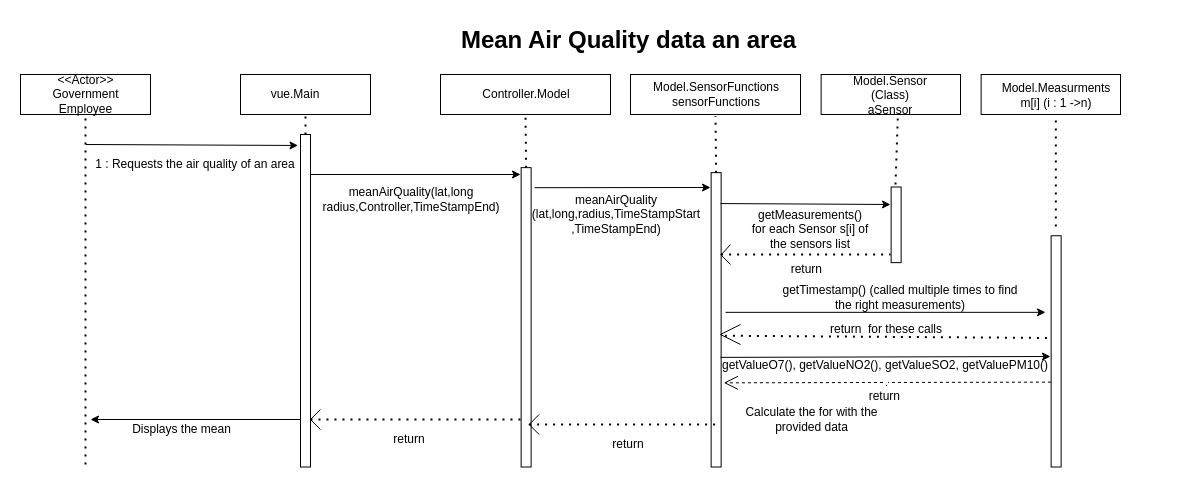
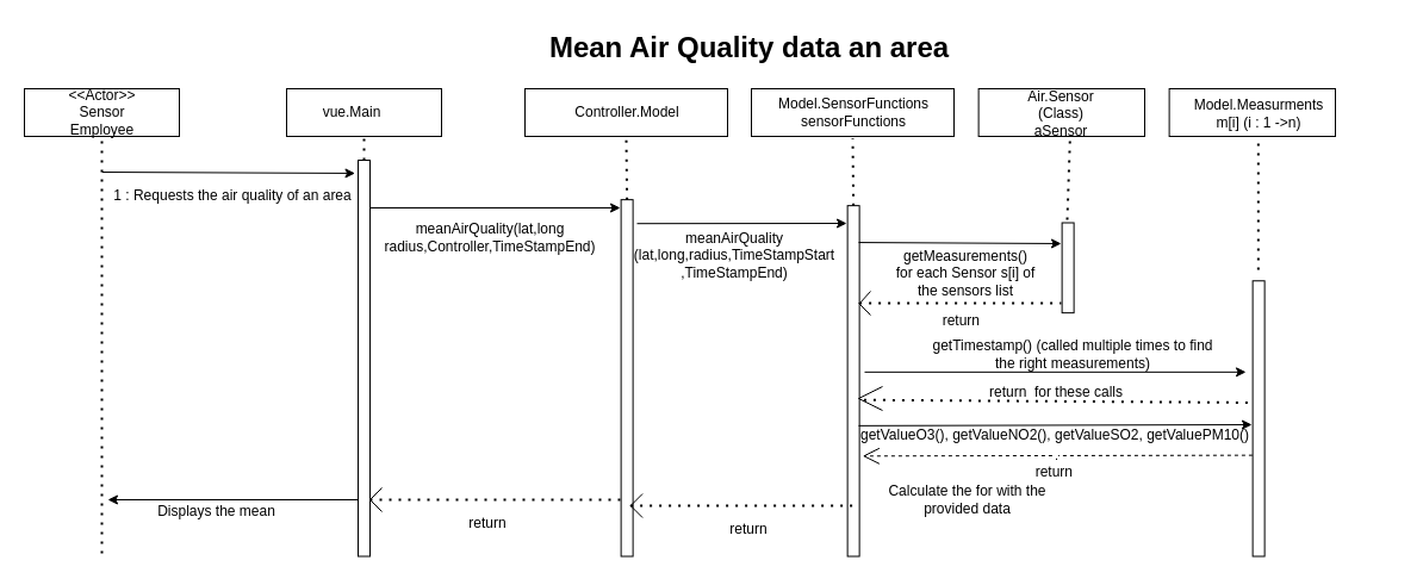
  <mxCell id="0" />
  <mxCell id="1" parent="0" />
  <mxCell id="2" value="" style="rounded=0;whiteSpace=wrap;html=1;" parent="1" vertex="1"><mxGeometry x="240" y="74" width="130" height="40" as="geometry" /></mxCell>
  <mxCell id="3" value="vue.Main" style="text;html=1;strokeColor=none;fillColor=none;align=center;verticalAlign=middle;whiteSpace=wrap;rounded=0;" parent="1" vertex="1"><mxGeometry x="265" y="79" width="60" height="30" as="geometry" /></mxCell>
  <mxCell id="4" value="" style="rounded=0;whiteSpace=wrap;html=1;" parent="1" vertex="1"><mxGeometry x="20" y="74" width="130" height="40" as="geometry" /></mxCell>
- <mxCell id="5" value="&amp;lt;&amp;lt;Actor&amp;gt;&amp;gt;&lt;br&gt;Government Employee" style="text;html=1;strokeColor=none;fillColor=none;align=center;verticalAlign=middle;whiteSpace=wrap;rounded=0;" parent="1" vertex="1"><mxGeometry x="47.5" y="79" width="75" height="30" as="geometry" /></mxCell>
+ <mxCell id="5" value="&amp;lt;&amp;lt;Actor&amp;gt;&amp;gt;&lt;br&gt;Sensor Employee" style="text;html=1;strokeColor=none;fillColor=none;align=center;verticalAlign=middle;whiteSpace=wrap;rounded=0;" parent="1" vertex="1"><mxGeometry x="47.5" y="79" width="75" height="30" as="geometry" /></mxCell>
  <mxCell id="6" value="" style="endArrow=classic;html=1;rounded=0;entryX=0.967;entryY=-0.25;entryDx=0;entryDy=0;entryPerimeter=0;exitX=0.024;exitY=0;exitDx=0;exitDy=0;exitPerimeter=0;" parent="1" target="7" edge="1"><mxGeometry width="50" height="50" relative="1" as="geometry"><mxPoint x="85.28" y="144" as="sourcePoint" /><mxPoint x="220" y="144" as="targetPoint" /></mxGeometry></mxCell>
  <mxCell id="7" value="" style="rounded=0;whiteSpace=wrap;html=1;rotation=-90;" parent="1" vertex="1"><mxGeometry x="138.75" y="295.25" width="332.5" height="10" as="geometry" /></mxCell>
  <mxCell id="8" value="" style="endArrow=classic;html=1;rounded=0;" parent="1" edge="1"><mxGeometry width="50" height="50" relative="1" as="geometry"><mxPoint x="310" y="174" as="sourcePoint" /><mxPoint x="520" y="174" as="targetPoint" /></mxGeometry></mxCell>
  <mxCell id="9" value="meanAirQuality(lat,long&lt;br&gt;radius,Controller,TimeStampEnd)" style="text;html=1;strokeColor=none;fillColor=none;align=center;verticalAlign=middle;whiteSpace=wrap;rounded=0;" parent="1" vertex="1"><mxGeometry x="380.63" y="184" width="60" height="30" as="geometry" /></mxCell>
  <mxCell id="10" value="" style="endArrow=none;dashed=1;html=1;dashPattern=1 3;strokeWidth=2;rounded=0;" parent="1" edge="1"><mxGeometry width="50" height="50" relative="1" as="geometry"><mxPoint x="310" y="419" as="sourcePoint" /><mxPoint x="520" y="419" as="targetPoint" /></mxGeometry></mxCell>
  <mxCell id="11" value="" style="endArrow=none;html=1;rounded=0;" parent="1" edge="1"><mxGeometry width="50" height="50" relative="1" as="geometry"><mxPoint x="310" y="419" as="sourcePoint" /><mxPoint x="320" y="409" as="targetPoint" /></mxGeometry></mxCell>
  <mxCell id="12" value="" style="endArrow=none;html=1;rounded=0;" parent="1" edge="1"><mxGeometry width="50" height="50" relative="1" as="geometry"><mxPoint x="310" y="419" as="sourcePoint" /><mxPoint x="320" y="429" as="targetPoint" /><Array as="points"><mxPoint x="320" y="429" /></Array></mxGeometry></mxCell>
  <mxCell id="13" value="return" style="text;html=1;strokeColor=none;fillColor=none;align=center;verticalAlign=middle;whiteSpace=wrap;rounded=0;" parent="1" vertex="1"><mxGeometry x="379" y="424" width="60" height="30" as="geometry" /></mxCell>
  <mxCell id="14" value="" style="endArrow=classic;html=1;rounded=0;exitX=0.459;exitY=-0.383;exitDx=0;exitDy=0;exitPerimeter=0;" parent="1" edge="1"><mxGeometry width="50" height="50" relative="1" as="geometry"><mxPoint x="300" y="419" as="sourcePoint" /><mxPoint x="90" y="419" as="targetPoint" /></mxGeometry></mxCell>
  <mxCell id="15" value="Displays the mean" style="text;html=1;strokeColor=none;fillColor=none;align=center;verticalAlign=middle;whiteSpace=wrap;rounded=0;" parent="1" vertex="1"><mxGeometry x="119" y="414" width="125" height="30" as="geometry" /></mxCell>
  <mxCell id="16" value="" style="endArrow=none;dashed=1;html=1;dashPattern=1 3;strokeWidth=2;rounded=0;entryX=0.5;entryY=1;entryDx=0;entryDy=0;" parent="1" target="4" edge="1"><mxGeometry width="50" height="50" relative="1" as="geometry"><mxPoint x="85" y="464" as="sourcePoint" /><mxPoint x="90" y="124" as="targetPoint" /></mxGeometry></mxCell>
  <mxCell id="17" value="1 : Requests the air quality of an area" style="text;html=1;strokeColor=none;fillColor=none;align=center;verticalAlign=middle;whiteSpace=wrap;rounded=0;" parent="1" vertex="1"><mxGeometry x="85" y="149" width="220" height="30" as="geometry" /></mxCell>
  <mxCell id="18" value="" style="endArrow=none;dashed=1;html=1;dashPattern=1 3;strokeWidth=2;rounded=0;entryX=0.5;entryY=1;entryDx=0;entryDy=0;exitX=1;exitY=0.5;exitDx=0;exitDy=0;" parent="1" source="7" target="2" edge="1"><mxGeometry width="50" height="50" relative="1" as="geometry"><mxPoint x="230" y="174" as="sourcePoint" /><mxPoint x="280" y="124" as="targetPoint" /></mxGeometry></mxCell>
  <mxCell id="19" value="" style="rounded=0;whiteSpace=wrap;html=1;" parent="1" vertex="1"><mxGeometry x="440" y="74" width="170" height="40" as="geometry" /></mxCell>
  <mxCell id="20" value="Controller.Model" style="text;html=1;strokeColor=none;fillColor=none;align=center;verticalAlign=middle;whiteSpace=wrap;rounded=0;" parent="1" vertex="1"><mxGeometry x="495.62" y="79" width="60" height="30" as="geometry" /></mxCell>
  <mxCell id="21" value="" style="rounded=0;whiteSpace=wrap;html=1;rotation=-90;" parent="1" vertex="1"><mxGeometry x="375.95" y="311.83" width="299.37" height="10" as="geometry" /></mxCell>
  <mxCell id="22" value="" style="endArrow=none;dashed=1;html=1;dashPattern=1 3;strokeWidth=2;rounded=0;exitX=1;exitY=0.5;exitDx=0;exitDy=0;entryX=0.5;entryY=1.036;entryDx=0;entryDy=0;entryPerimeter=0;" parent="1" source="21" target="19" edge="1"><mxGeometry width="50" height="50" relative="1" as="geometry"><mxPoint x="520.62" y="134" as="sourcePoint" /><mxPoint x="570.62" y="84" as="targetPoint" /></mxGeometry></mxCell>
  <mxCell id="23" value="" style="rounded=0;whiteSpace=wrap;html=1;" parent="1" vertex="1"><mxGeometry x="630" y="74" width="170" height="40" as="geometry" /></mxCell>
  <mxCell id="24" value="Model.SensorFunctions sensorFunctions" style="text;html=1;strokeColor=none;fillColor=none;align=center;verticalAlign=middle;whiteSpace=wrap;rounded=0;" parent="1" vertex="1"><mxGeometry x="685.62" y="79" width="60" height="30" as="geometry" /></mxCell>
  <mxCell id="25" value="" style="rounded=0;whiteSpace=wrap;html=1;rotation=-90;" parent="1" vertex="1"><mxGeometry x="568.45" y="314.33" width="294.37" height="10" as="geometry" /></mxCell>
  <mxCell id="26" value="Calculate the for with the provided data" style="text;html=1;strokeColor=none;fillColor=none;align=center;verticalAlign=middle;whiteSpace=wrap;rounded=0;" parent="1" vertex="1"><mxGeometry x="722.82" y="404" width="177.18" height="30" as="geometry" /></mxCell>
  <mxCell id="27" value="" style="endArrow=none;dashed=1;html=1;dashPattern=1 3;strokeWidth=2;rounded=0;exitX=1;exitY=0.5;exitDx=0;exitDy=0;entryX=0.5;entryY=1.036;entryDx=0;entryDy=0;entryPerimeter=0;" parent="1" source="25" target="23" edge="1"><mxGeometry width="50" height="50" relative="1" as="geometry"><mxPoint x="710.62" y="134" as="sourcePoint" /><mxPoint x="760.62" y="84" as="targetPoint" /></mxGeometry></mxCell>
  <mxCell id="28" value="" style="endArrow=classic;html=1;rounded=0;exitX=0.933;exitY=1.337;exitDx=0;exitDy=0;exitPerimeter=0;" parent="1" source="21" edge="1"><mxGeometry width="50" height="50" relative="1" as="geometry"><mxPoint x="550" y="256.75" as="sourcePoint" /><mxPoint x="710" y="187" as="targetPoint" /></mxGeometry></mxCell>
  <mxCell id="29" value="meanAirQuality&lt;br&gt;(lat,long,radius,TimeStampStart&lt;br&gt;,TimeStampEnd)" style="text;html=1;strokeColor=none;fillColor=none;align=center;verticalAlign=middle;whiteSpace=wrap;rounded=0;" parent="1" vertex="1"><mxGeometry x="545.62" y="199.33" width="140" height="30" as="geometry" /></mxCell>
  <mxCell id="30" value="" style="endArrow=none;dashed=1;html=1;dashPattern=1 3;strokeWidth=2;rounded=0;entryX=0.5;entryY=0;entryDx=0;entryDy=0;" parent="1" edge="1"><mxGeometry width="50" height="50" relative="1" as="geometry"><mxPoint x="528.62" y="424" as="sourcePoint" /><mxPoint x="717.5" y="424" as="targetPoint" /></mxGeometry></mxCell>
  <mxCell id="31" value="" style="endArrow=none;html=1;rounded=0;" parent="1" edge="1"><mxGeometry width="50" height="50" relative="1" as="geometry"><mxPoint x="528.62" y="424" as="sourcePoint" /><mxPoint x="538.62" y="414" as="targetPoint" /></mxGeometry></mxCell>
  <mxCell id="32" value="" style="endArrow=none;html=1;rounded=0;" parent="1" edge="1"><mxGeometry width="50" height="50" relative="1" as="geometry"><mxPoint x="528.62" y="424" as="sourcePoint" /><mxPoint x="538.62" y="434" as="targetPoint" /><Array as="points"><mxPoint x="538.62" y="434" /></Array></mxGeometry></mxCell>
  <mxCell id="33" value="return" style="text;html=1;strokeColor=none;fillColor=none;align=center;verticalAlign=middle;whiteSpace=wrap;rounded=0;" parent="1" vertex="1"><mxGeometry x="597.62" y="429" width="60" height="30" as="geometry" /></mxCell>
  <mxCell id="34" value="" style="rounded=0;whiteSpace=wrap;html=1;rotation=-90;" parent="1" vertex="1"><mxGeometry x="857.82" y="219.33" width="75.63" height="10" as="geometry" /></mxCell>
  <mxCell id="35" value="" style="endArrow=none;dashed=1;html=1;dashPattern=1 3;strokeWidth=2;rounded=0;entryX=0.551;entryY=0.997;entryDx=0;entryDy=0;entryPerimeter=0;" parent="1" target="36" edge="1"><mxGeometry width="50" height="50" relative="1" as="geometry"><mxPoint x="895" y="184" as="sourcePoint" /><mxPoint x="895.35" y="105.88" as="targetPoint" /></mxGeometry></mxCell>
  <mxCell id="36" value="" style="rounded=0;whiteSpace=wrap;html=1;" parent="1" vertex="1"><mxGeometry x="820.62" y="74" width="139.38" height="40" as="geometry" /></mxCell>
- <mxCell id="37" value="Model.Sensor&lt;br&gt;(Class) aSensor" style="text;html=1;strokeColor=none;fillColor=none;align=center;verticalAlign=middle;whiteSpace=wrap;rounded=0;" parent="1" vertex="1"><mxGeometry x="850.31" y="79" width="80" height="32.5" as="geometry" /></mxCell>
+ <mxCell id="37" value="Air.Sensor&lt;br&gt;(Class) aSensor" style="text;html=1;strokeColor=none;fillColor=none;align=center;verticalAlign=middle;whiteSpace=wrap;rounded=0;" parent="1" vertex="1"><mxGeometry x="850.31" y="79" width="80" height="32.5" as="geometry" /></mxCell>
  <mxCell id="38" value="" style="endArrow=classic;html=1;rounded=0;exitX=0.895;exitY=0.937;exitDx=0;exitDy=0;exitPerimeter=0;" parent="1" source="25" edge="1"><mxGeometry width="50" height="50" relative="1" as="geometry"><mxPoint x="732" y="301.12" as="sourcePoint" /><mxPoint x="890" y="204" as="targetPoint" /></mxGeometry></mxCell>
  <mxCell id="39" value="getMeasurements()&lt;br&gt;for each Sensor s[i] of the sensors list" style="text;html=1;strokeColor=none;fillColor=none;align=center;verticalAlign=middle;whiteSpace=wrap;rounded=0;" parent="1" vertex="1"><mxGeometry x="745" y="204" width="130" height="50" as="geometry" /></mxCell>
  <mxCell id="40" value="" style="rounded=0;whiteSpace=wrap;html=1;rotation=-90;" parent="1" vertex="1"><mxGeometry x="940" y="345.88" width="231.25" height="10" as="geometry" /></mxCell>
  <mxCell id="41" value="" style="endArrow=none;dashed=1;html=1;dashPattern=1 3;strokeWidth=2;rounded=0;" parent="1" edge="1"><mxGeometry width="50" height="50" relative="1" as="geometry"><mxPoint x="1055.35" y="225.88" as="sourcePoint" /><mxPoint x="1055.35" y="105.88" as="targetPoint" /></mxGeometry></mxCell>
  <mxCell id="42" value="" style="rounded=0;whiteSpace=wrap;html=1;" parent="1" vertex="1"><mxGeometry x="980.62" y="74" width="139.38" height="40" as="geometry" /></mxCell>
  <mxCell id="43" value="Model.Measurments&lt;br&gt;m[i] (i : 1 -&amp;gt;n)" style="text;html=1;strokeColor=none;fillColor=none;align=center;verticalAlign=middle;whiteSpace=wrap;rounded=0;" parent="1" vertex="1"><mxGeometry x="1015.78" y="80.25" width="79.69" height="30" as="geometry" /></mxCell>
  <mxCell id="44" value="" style="endArrow=none;dashed=1;html=1;dashPattern=1 3;strokeWidth=2;rounded=0;" parent="1" edge="1"><mxGeometry width="50" height="50" relative="1" as="geometry"><mxPoint x="720.62" y="254" as="sourcePoint" /><mxPoint x="890" y="254" as="targetPoint" /></mxGeometry></mxCell>
  <mxCell id="45" value="" style="endArrow=none;html=1;rounded=0;exitX=0.722;exitY=1.036;exitDx=0;exitDy=0;exitPerimeter=0;" parent="1" source="25" edge="1"><mxGeometry width="50" height="50" relative="1" as="geometry"><mxPoint x="720.62" y="364" as="sourcePoint" /><mxPoint x="730" y="244" as="targetPoint" /></mxGeometry></mxCell>
  <mxCell id="46" value="" style="endArrow=none;html=1;rounded=0;" parent="1" edge="1"><mxGeometry width="50" height="50" relative="1" as="geometry"><mxPoint x="720" y="254" as="sourcePoint" /><mxPoint x="730" y="264" as="targetPoint" /><Array as="points" /></mxGeometry></mxCell>
  <mxCell id="47" value="return&amp;nbsp;" style="text;html=1;strokeColor=none;fillColor=none;align=center;verticalAlign=middle;whiteSpace=wrap;rounded=0;" parent="1" vertex="1"><mxGeometry x="850.62" y="381" width="70" height="30" as="geometry" /></mxCell>
  <mxCell id="48" value="return&amp;nbsp;" style="text;html=1;strokeColor=none;fillColor=none;align=center;verticalAlign=middle;whiteSpace=wrap;rounded=0;" parent="1" vertex="1"><mxGeometry x="772.5" y="254" width="70" height="30" as="geometry" /></mxCell>
  <mxCell id="49" value="getTimestamp() (called multiple times to find the right measurements)" style="text;html=1;strokeColor=none;fillColor=none;align=center;verticalAlign=middle;whiteSpace=wrap;rounded=0;" parent="1" vertex="1"><mxGeometry x="780.31" y="281.83" width="240" height="30" as="geometry" /></mxCell>
  <mxCell id="50" value="" style="endArrow=classic;html=1;rounded=0;" parent="1" edge="1"><mxGeometry width="50" height="50" relative="1" as="geometry"><mxPoint x="725" y="311.83" as="sourcePoint" /><mxPoint x="1045" y="311.83" as="targetPoint" /></mxGeometry></mxCell>
  <mxCell id="51" value="" style="endArrow=none;dashed=1;html=1;dashPattern=1 3;strokeWidth=2;rounded=0;exitX=0.446;exitY=1.378;exitDx=0;exitDy=0;exitPerimeter=0;entryX=0.558;entryY=-0.207;entryDx=0;entryDy=0;entryPerimeter=0;" parent="1" source="25" target="40" edge="1"><mxGeometry width="50" height="50" relative="1" as="geometry"><mxPoint x="651" y="484" as="sourcePoint" /><mxPoint x="970" y="484" as="targetPoint" /><Array as="points" /></mxGeometry></mxCell>
  <mxCell id="52" value="return&amp;nbsp; for these calls" style="text;html=1;strokeColor=none;fillColor=none;align=center;verticalAlign=middle;whiteSpace=wrap;rounded=0;" parent="1" vertex="1"><mxGeometry x="820.62" y="314.33" width="130" height="30" as="geometry" /></mxCell>
  <mxCell id="53" value="" style="endArrow=none;html=1;rounded=0;" parent="1" edge="1"><mxGeometry width="50" height="50" relative="1" as="geometry"><mxPoint x="720" y="334" as="sourcePoint" /><mxPoint x="740" y="324" as="targetPoint" /></mxGeometry></mxCell>
  <mxCell id="54" value="" style="endArrow=none;html=1;rounded=0;" parent="1" edge="1"><mxGeometry width="50" height="50" relative="1" as="geometry"><mxPoint x="720" y="334" as="sourcePoint" /><mxPoint x="740" y="344" as="targetPoint" /></mxGeometry></mxCell>
  <mxCell id="55" value="" style="endArrow=classic;html=1;rounded=0;" parent="1" edge="1"><mxGeometry width="50" height="50" relative="1" as="geometry"><mxPoint x="720" y="356.88" as="sourcePoint" /><mxPoint x="1050" y="356" as="targetPoint" /></mxGeometry></mxCell>
- <mxCell id="56" value="&lt;div&gt;getValueO7(), getValueNO2(), getValueSO2, getValuePM10()&lt;br&gt;&lt;/div&gt;" style="text;html=1;strokeColor=none;fillColor=none;align=center;verticalAlign=middle;whiteSpace=wrap;rounded=0;" parent="1" vertex="1"><mxGeometry x="720" y="350" width="330" height="30" as="geometry" /></mxCell>
+ <mxCell id="56" value="&lt;div&gt;getValueO3(), getValueNO2(), getValueSO2, getValuePM10()&lt;br&gt;&lt;/div&gt;" style="text;html=1;strokeColor=none;fillColor=none;align=center;verticalAlign=middle;whiteSpace=wrap;rounded=0;" parent="1" vertex="1"><mxGeometry x="720" y="350" width="330" height="30" as="geometry" /></mxCell>
  <mxCell id="57" value="." style="endArrow=open;endSize=12;dashed=1;html=1;rounded=0;entryX=0.286;entryY=1.265;entryDx=0;entryDy=0;entryPerimeter=0;exitX=0.367;exitY=-0.02;exitDx=0;exitDy=0;exitPerimeter=0;" parent="1" source="40" target="25" edge="1"><mxGeometry width="160" relative="1" as="geometry"><mxPoint x="680" y="364" as="sourcePoint" /><mxPoint x="580" y="364" as="targetPoint" /></mxGeometry></mxCell>
  <mxCell id="58" value="Mean Air Quality data an area" style="text;strokeColor=none;fillColor=none;html=1;fontSize=24;fontStyle=1;verticalAlign=middle;align=center;" parent="1" vertex="1"><mxGeometry x="577.62" y="20" width="100" height="40" as="geometry" /></mxCell>
